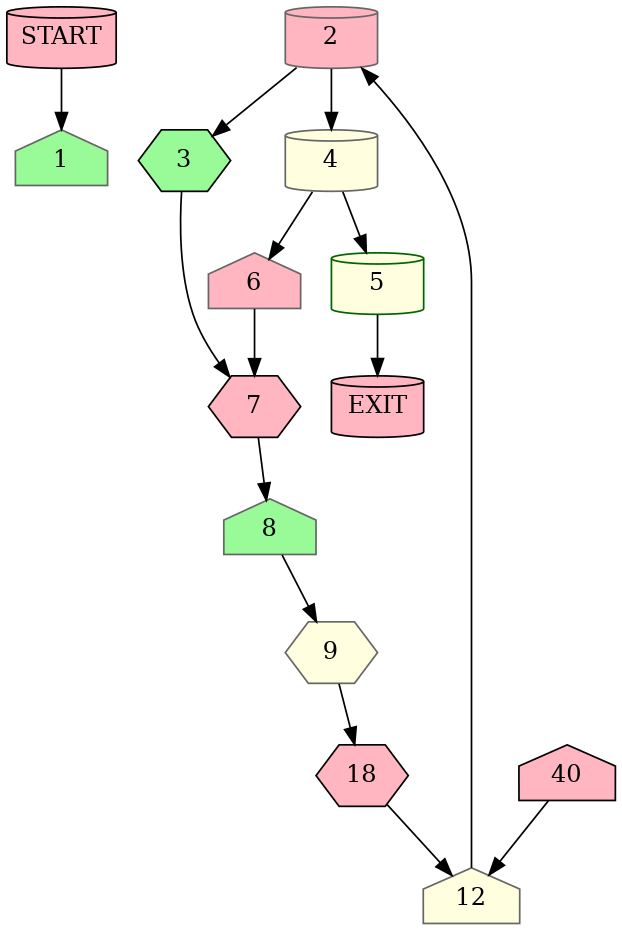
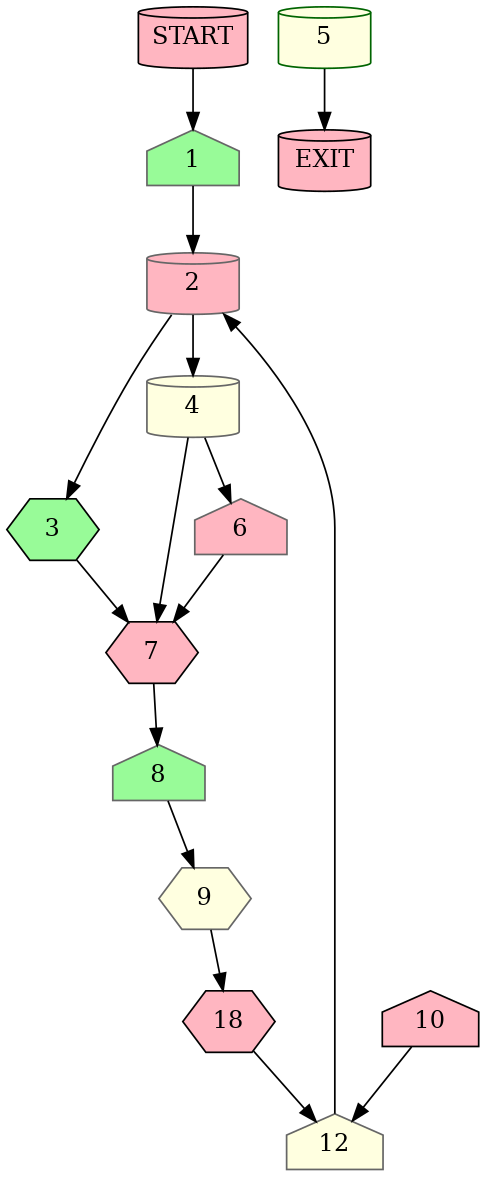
  digraph {
    node [color=gray40 fillcolor=lightpink shape=cylinder style=filled]
    n1 [color=black label=START]
    1 [fillcolor=palegreen shape=house]
    2
    n4 [color=black label=EXIT]
    3 [color=black fillcolor=palegreen shape=hexagon]
    4 [fillcolor=lightyellow]
    7 [color=black shape=hexagon]
    5 [color=darkgreen fillcolor=lightyellow]
    6 [shape=house]
    8 [fillcolor=palegreen shape=house]
    9 [fillcolor=lightyellow shape=hexagon]
    n12 [color=black label=18 shape=hexagon]
-   10 [color=black shape=house label=40]
+   10 [color=black shape=house]
    12 [fillcolor=lightyellow shape=house]
    n1 -> 1
+   1 -> 2
    2 -> 3
    2 -> 4
    3 -> 7
-   4 -> 5
+   4 -> 7
    4 -> 6
    7 -> 8
    5 -> n4
    6 -> 7
    8 -> 9
    9 -> n12
    n12 -> 12
    10 -> 12
    12 -> 2
  }
